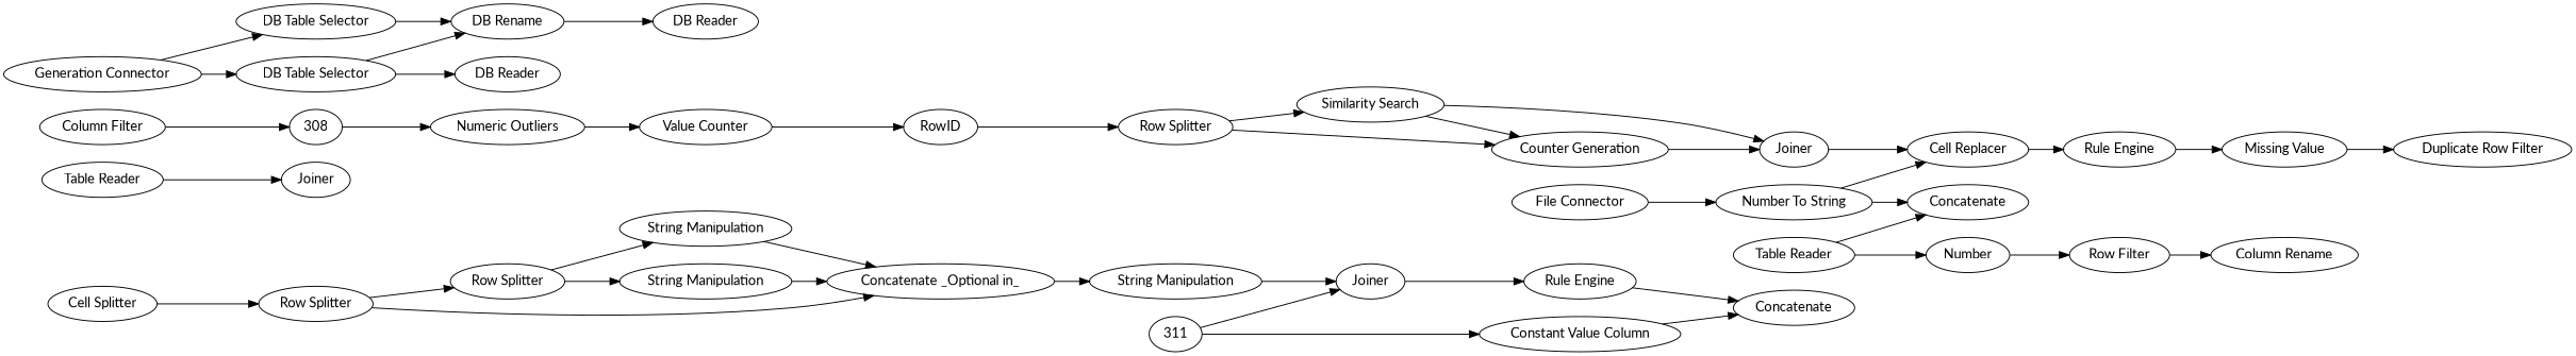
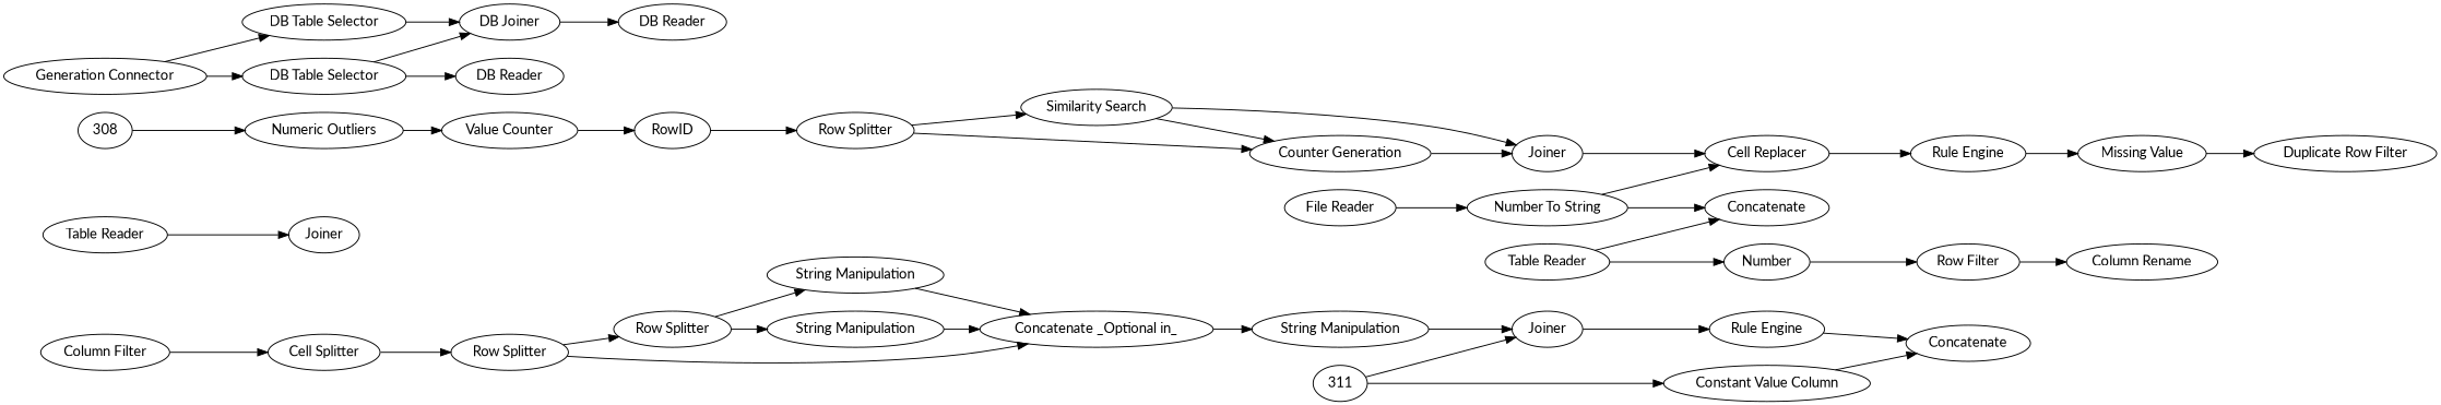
  digraph {
    fontname=Lato
    rankdir=LR
    node [fontname=Lato]
    edge [fontname=Lato]
    n1 [label="Constant Value Column"]
    n2 [label=Concatenate]
    n3 [label="Rule Engine"]
    n4 [label="Table Reader"]
    n5 [label=Joiner]
    n6 [label=Joiner]
    n7 [label="Cell Replacer"]
    n8 [label="Rule Engine"]
    n9 [label="Missing Value"]
    n10 [label="Similarity Search"]
    n11 [label=Joiner]
    n12 [label="Counter Generation"]
    n13 [label="Numeric Outliers"]
    n14 [label="Value Counter"]
    n15 [label=RowID]
    n16 [label="Duplicate Row Filter"]
    n17 [label="Row Splitter"]
-   n18 [label="File Connector"]
+   n18 [label="File Reader"]
    n19 [label="Number To String"]
    n20 [label=Concatenate]
    n21 [label="Table Reader"]
    n22 [label=Number]
    n23 [label="Row Filter"]
    n24 [label="Generation Connector"]
    n25 [label="DB Table Selector"]
    n26 [label="DB Table Selector"]
-   n27 [label="DB Rename"]
+   n27 [label="DB Joiner"]
    n28 [label="DB Reader"]
    n29 [label="DB Reader"]
    n30 [label="Column Rename"]
    n31 [label="Column Filter"]
    n32 [label="Cell Splitter"]
    n33 [label="Row Splitter"]
    n34 [label="Row Splitter"]
    n35 [label="Concatenate _Optional in_"]
    n36 [label="String Manipulation"]
    n37 [label="String Manipulation"]
    n38 [label="String Manipulation"]
    308
    311
    n1 -> n2
    n3 -> n2
    n4 -> n5
    n6 -> n3
    n7 -> n8
    n8 -> n9
    n9 -> n16
    n10 -> n11
    n10 -> n12
    n11 -> n7
    n12 -> n11
    n13 -> n14
    n14 -> n15
    n15 -> n17
    n17 -> n10
    n17 -> n12
    n18 -> n19
    n19 -> n7
    n19 -> n20
    n21 -> n20
    n21 -> n22
    n22 -> n23
    n23 -> n30
    n24 -> n25
    n24 -> n26
    n25 -> n27
    n25 -> n28
    n26 -> n27
    n27 -> n29
-   n31 -> 308
+   n31 -> n32
    n32 -> n33
    n33 -> n34
    n33 -> n35
    n34 -> n36
    n34 -> n37
    n35 -> n38
    n36 -> n35
    n37 -> n35
    n38 -> n6
    308 -> n13
    311 -> n1
    311 -> n6
  }
